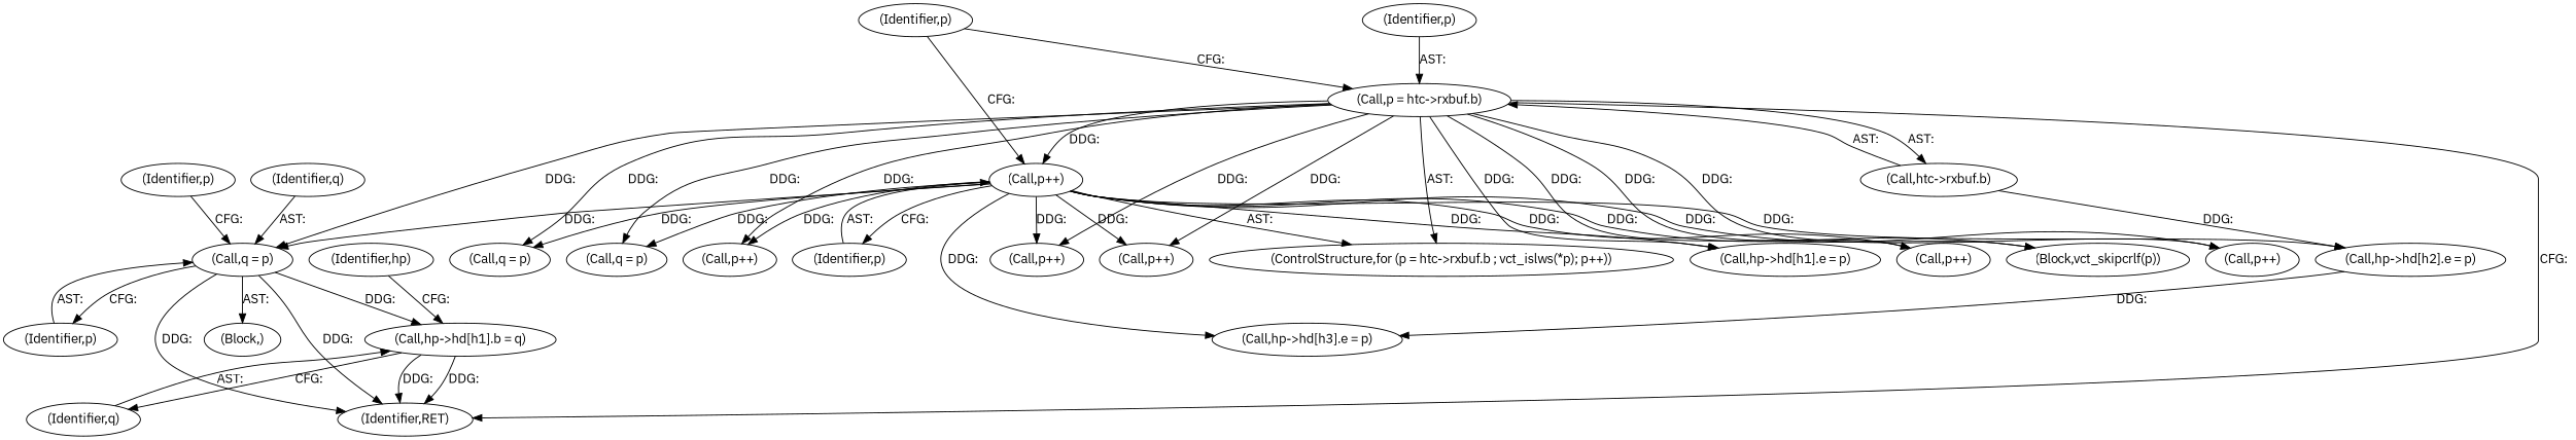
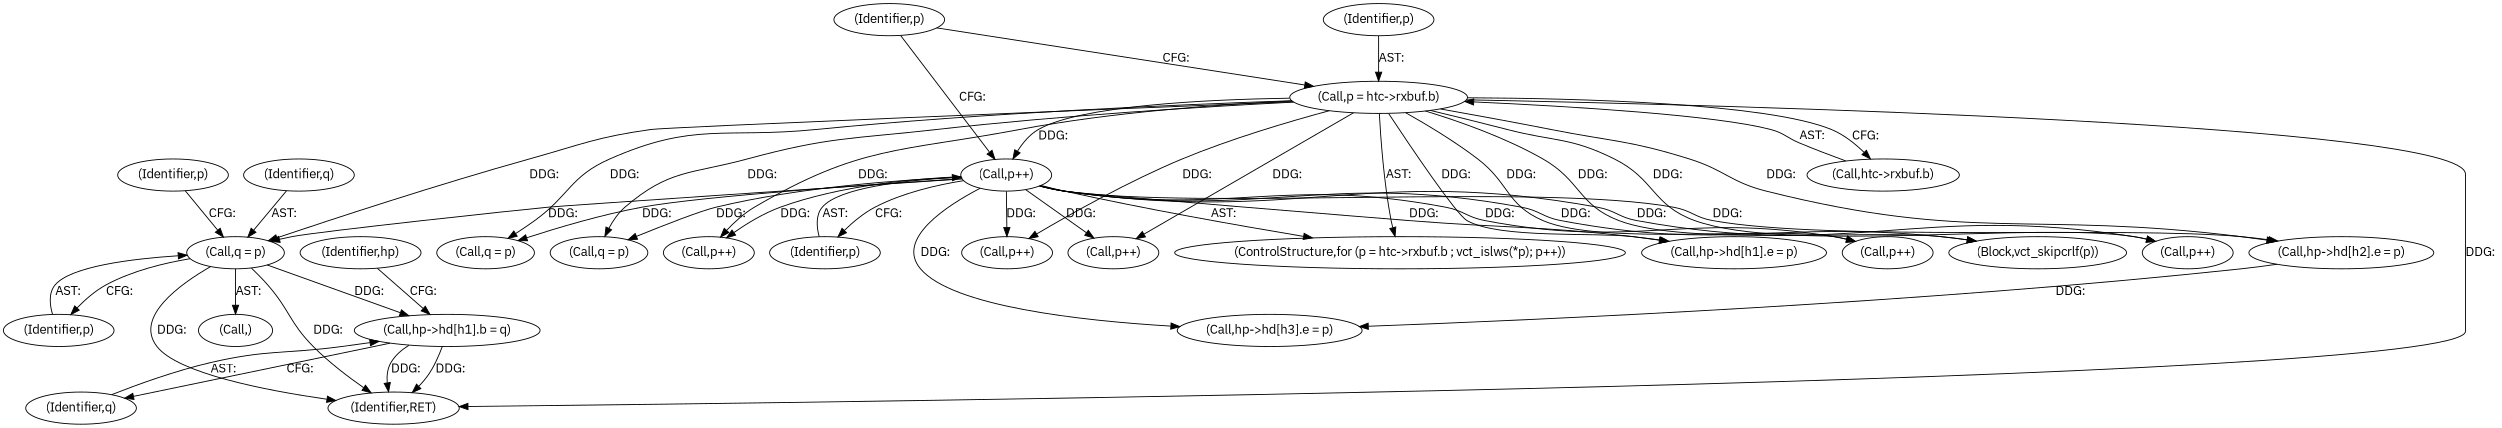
  digraph {
    fontname="IBM Plex Sans"
    node [fontname="IBM Plex Sans"]
    edge [fontname="IBM Plex Sans"]
    n1 [label="(Call,hp->hd[h1].b = q)"]
    n2 [label="(Identifier,RET)"]
    n3 [label="(Identifier,q)"]
-   n4 [label="(Block,)"]
+   n4 [label="(Call,)"]
    n5 [label="(Call,q = p)"]
    n6 [label="(Identifier,p)"]
    n7 [label="(Call,p++)"]
    n8 [label="(Call,q = p)"]
    n9 [label="(Identifier,p)"]
    n10 [label="(Call,q = p)"]
    n11 [label="(Call,p++)"]
    n12 [label="(Call,p++)"]
    n13 [label="(Call,p++)"]
    n14 [label="(Block,vct_skipcrlf(p))"]
    n15 [label="(Call,p++)"]
    n16 [label="(Call,hp->hd[h2].e = p)"]
    n17 [label="(ControlStructure,for (p = htc->rxbuf.b ; vct_islws(*p); p++))"]
    n18 [label="(Call,hp->hd[h1].e = p)"]
    n19 [label="(Call,p++)"]
    n20 [label="(Call,hp->hd[h3].e = p)"]
    n21 [label="(Call,p = htc->rxbuf.b)"]
    n22 [label="(Call,htc->rxbuf.b)"]
    n23 [label="(Identifier,hp)"]
    n24 [label="(Identifier,p)"]
    n25 [label="(Identifier,p)"]
    n26 [label="(Identifier,p)"]
    n27 [label="(Identifier,q)"]
    n1 -> n2 [label="DDG: "]
    n1 -> n2 [label="DDG: "]
    n1 -> n3 [label="CFG: "]
    n3 -> n1 [label="AST: "]
    n5 -> n1 [label="DDG: "]
    n5 -> n2 [label="DDG: "]
    n5 -> n2 [label="DDG: "]
    n5 -> n4 [label="AST: "]
    n5 -> n6 [label="CFG: "]
    n6 -> n5 [label="AST: "]
    n7 -> n5 [label="DDG: "]
    n7 -> n8 [label="DDG: "]
    n7 -> n9 [label="CFG: "]
    n7 -> n10 [label="DDG: "]
    n7 -> n11 [label="DDG: "]
    n7 -> n12 [label="DDG: "]
    n7 -> n13 [label="DDG: "]
    n7 -> n14 [label="DDG: "]
    n7 -> n15 [label="DDG: "]
    n7 -> n16 [label="DDG: "]
    n7 -> n17 [label="AST: "]
    n7 -> n18 [label="DDG: "]
    n7 -> n19 [label="DDG: "]
    n7 -> n20 [label="DDG: "]
    n9 -> n7 [label="AST: "]
    n16 -> n20 [label="DDG: "]
-   n21 -> n2 [label="CFG: "]
+   n21 -> n2 [label="DDG: "]
    n21 -> n5 [label="DDG: "]
    n21 -> n7 [label="DDG: "]
    n21 -> n8 [label="DDG: "]
    n21 -> n10 [label="DDG: "]
    n21 -> n11 [label="DDG: "]
    n21 -> n12 [label="DDG: "]
    n21 -> n13 [label="DDG: "]
    n21 -> n14 [label="DDG: "]
    n21 -> n15 [label="DDG: "]
-   n22 -> n16 [label="DDG: "]
+   n21 -> n16 [label="DDG: "]
    n21 -> n17 [label="AST: "]
    n21 -> n18 [label="DDG: "]
    n21 -> n19 [label="DDG: "]
-   n21 -> n22 [label="AST: "]
+   n21 -> n22 [label="CFG: "]
    n22 -> n21 [label="AST: "]
    n23 -> n1 [label="CFG: "]
    n24 -> n7 [label="CFG: "]
    n24 -> n21 [label="CFG: "]
    n25 -> n21 [label="AST: "]
    n26 -> n5 [label="CFG: "]
    n27 -> n5 [label="AST: "]
  }
